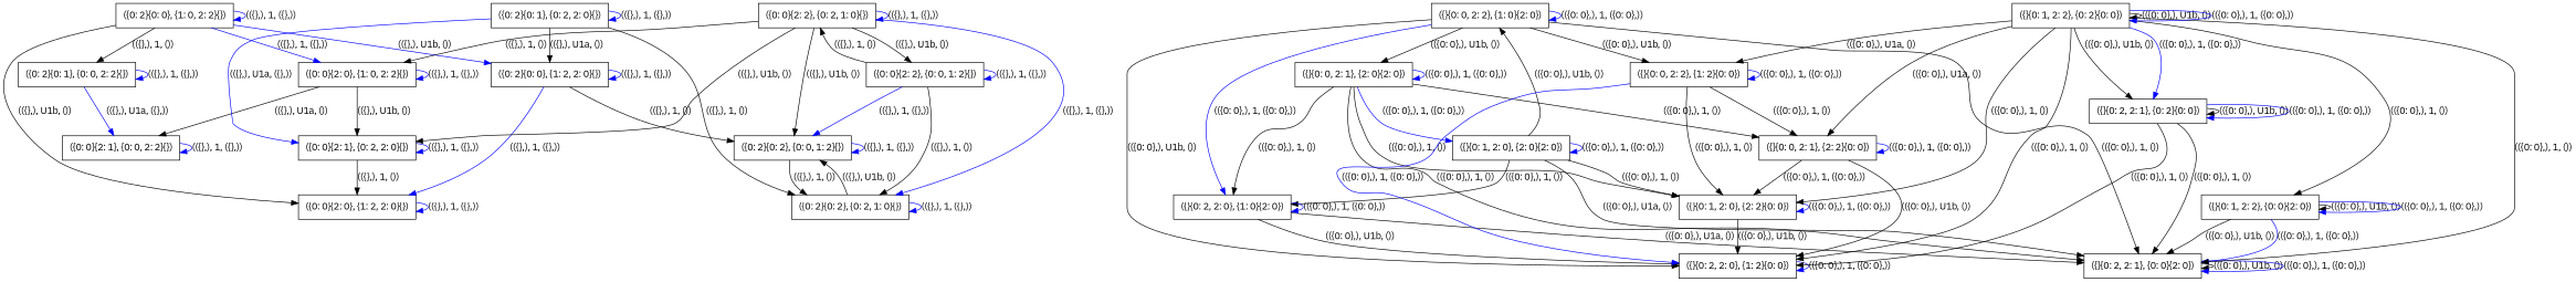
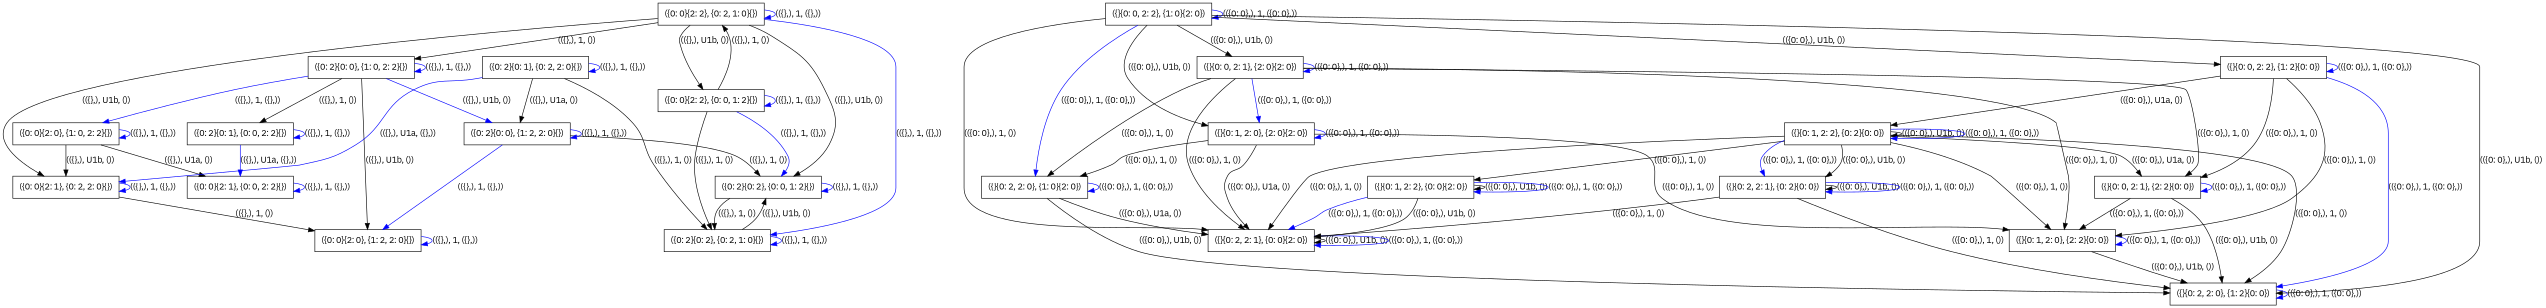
  digraph {
    fontname="IBM Plex Sans"
    node [fontname="IBM Plex Sans" shape=box]
    edge [color=black dir=forward fontname="IBM Plex Sans"]
    "({0: 0}{2: 1}, {0: 0, 2: 2}{})" [height=0.5 width=2.4028]
    "({}{0: 2, 2: 1}, {0: 0}{2: 0})" [height=0.5 width=2.4028]
    "({0: 2}{0: 1}, {0: 0, 2: 2}{})" [height=0.5 width=2.4028]
    "({0: 2}{0: 2}, {0: 0, 1: 2}{})" [height=0.5 width=2.4028]
    "({0: 2}{0: 2}, {0: 2, 1: 0}{})" [height=0.5 width=2.4028]
    "({}{0: 0, 2: 2}, {1: 0}{2: 0})" [height=0.5 width=2.4028]
    "({}{0: 0, 2: 1}, {2: 0}{2: 0})" [height=0.5 width=2.4028]
    "({}{0: 1, 2: 0}, {2: 0}{2: 0})" [height=0.5 width=2.4028]
    "({}{0: 2, 2: 0}, {1: 0}{2: 0})" [height=0.5 width=2.4028]
    "({}{0: 0, 2: 2}, {1: 2}{0: 0})" [height=0.5 width=2.4028]
    "({}{0: 2, 2: 0}, {1: 2}{0: 0})" [height=0.5 width=2.4028]
    "({}{0: 0, 2: 1}, {2: 2}{0: 0})" [height=0.5 width=2.4028]
    "({}{0: 1, 2: 0}, {2: 2}{0: 0})" [height=0.5 width=2.4028]
    "({}{0: 1, 2: 2}, {0: 0}{2: 0})" [height=0.5 width=2.4028]
    "({0: 0}{2: 0}, {1: 0, 2: 2}{})" [height=0.5 width=2.4028]
    "({0: 0}{2: 1}, {0: 2, 2: 0}{})" [height=0.5 width=2.4028]
    "({0: 0}{2: 0}, {1: 2, 2: 0}{})" [height=0.5 width=2.4028]
    "({0: 2}{0: 0}, {1: 0, 2: 2}{})" [height=0.5 width=2.4028]
    "({0: 2}{0: 0}, {1: 2, 2: 0}{})" [height=0.5 width=2.4028]
    "({0: 2}{0: 1}, {0: 2, 2: 0}{})" [height=0.5 width=2.4028]
    "({0: 0}{2: 2}, {0: 2, 1: 0}{})" [height=0.5 width=2.4028]
    "({0: 0}{2: 2}, {0: 0, 1: 2}{})" [height=0.5 width=2.4028]
    "({}{0: 2, 2: 1}, {0: 2}{0: 0})" [height=0.5 width=2.4028]
    "({}{0: 1, 2: 2}, {0: 2}{0: 0})" [height=0.5 width=2.4028]
    "({0: 0}{2: 1}, {0: 0, 2: 2}{})" -> "({0: 0}{2: 1}, {0: 0, 2: 2}{})" [color=blue label="(({},), 1, ({},))"]
    "({}{0: 2, 2: 1}, {0: 0}{2: 0})" -> "({}{0: 2, 2: 1}, {0: 0}{2: 0})" [label="(({0: 0},), U1b, ())"]
    "({}{0: 2, 2: 1}, {0: 0}{2: 0})" -> "({}{0: 2, 2: 1}, {0: 0}{2: 0})" [color=blue label="(({0: 0},), 1, ({0: 0},))"]
    "({0: 2}{0: 1}, {0: 0, 2: 2}{})" -> "({0: 0}{2: 1}, {0: 0, 2: 2}{})" [color=blue label="(({},), U1a, ({},))"]
    "({0: 2}{0: 1}, {0: 0, 2: 2}{})" -> "({0: 2}{0: 1}, {0: 0, 2: 2}{})" [color=blue label="(({},), 1, ({},))"]
    "({0: 2}{0: 2}, {0: 0, 1: 2}{})" -> "({0: 2}{0: 2}, {0: 0, 1: 2}{})" [color=blue label="(({},), 1, ({},))"]
    "({0: 2}{0: 2}, {0: 0, 1: 2}{})" -> "({0: 2}{0: 2}, {0: 2, 1: 0}{})" [label="(({},), 1, ())"]
    "({0: 2}{0: 2}, {0: 2, 1: 0}{})" -> "({0: 2}{0: 2}, {0: 0, 1: 2}{})" [label="(({},), U1b, ())"]
    "({0: 2}{0: 2}, {0: 2, 1: 0}{})" -> "({0: 2}{0: 2}, {0: 2, 1: 0}{})" [color=blue label="(({},), 1, ({},))"]
    "({}{0: 0, 2: 2}, {1: 0}{2: 0})" -> "({}{0: 2, 2: 1}, {0: 0}{2: 0})" [label="(({0: 0},), 1, ())"]
    "({}{0: 0, 2: 2}, {1: 0}{2: 0})" -> "({}{0: 0, 2: 2}, {1: 0}{2: 0})" [color=blue label="(({0: 0},), 1, ({0: 0},))"]
    "({}{0: 0, 2: 2}, {1: 0}{2: 0})" -> "({}{0: 0, 2: 1}, {2: 0}{2: 0})" [label="(({0: 0},), U1b, ())"]
-   "({}{0: 1, 2: 0}, {2: 0}{2: 0})" -> "({}{0: 0, 2: 2}, {1: 0}{2: 0})" [label="(({0: 0},), U1b, ())"]
+   "({}{0: 0, 2: 2}, {1: 0}{2: 0})" -> "({}{0: 1, 2: 0}, {2: 0}{2: 0})" [label="(({0: 0},), U1b, ())"]
    "({}{0: 0, 2: 2}, {1: 0}{2: 0})" -> "({}{0: 2, 2: 0}, {1: 0}{2: 0})" [color=blue label="(({0: 0},), 1, ({0: 0},))"]
    "({}{0: 0, 2: 2}, {1: 0}{2: 0})" -> "({}{0: 0, 2: 2}, {1: 2}{0: 0})" [label="(({0: 0},), U1b, ())"]
    "({}{0: 0, 2: 2}, {1: 0}{2: 0})" -> "({}{0: 2, 2: 0}, {1: 2}{0: 0})" [label="(({0: 0},), U1b, ())"]
    "({}{0: 0, 2: 1}, {2: 0}{2: 0})" -> "({}{0: 2, 2: 1}, {0: 0}{2: 0})" [label="(({0: 0},), 1, ())"]
    "({}{0: 0, 2: 1}, {2: 0}{2: 0})" -> "({}{0: 0, 2: 1}, {2: 0}{2: 0})" [color=blue label="(({0: 0},), 1, ({0: 0},))"]
    "({}{0: 0, 2: 1}, {2: 0}{2: 0})" -> "({}{0: 1, 2: 0}, {2: 0}{2: 0})" [color=blue label="(({0: 0},), 1, ({0: 0},))"]
    "({}{0: 0, 2: 1}, {2: 0}{2: 0})" -> "({}{0: 2, 2: 0}, {1: 0}{2: 0})" [label="(({0: 0},), 1, ())"]
    "({}{0: 0, 2: 1}, {2: 0}{2: 0})" -> "({}{0: 0, 2: 1}, {2: 2}{0: 0})" [label="(({0: 0},), 1, ())"]
    "({}{0: 0, 2: 1}, {2: 0}{2: 0})" -> "({}{0: 1, 2: 0}, {2: 2}{0: 0})" [label="(({0: 0},), 1, ())"]
    "({}{0: 1, 2: 0}, {2: 0}{2: 0})" -> "({}{0: 2, 2: 1}, {0: 0}{2: 0})" [label="(({0: 0},), U1a, ())"]
    "({}{0: 1, 2: 0}, {2: 0}{2: 0})" -> "({}{0: 1, 2: 0}, {2: 0}{2: 0})" [color=blue label="(({0: 0},), 1, ({0: 0},))"]
    "({}{0: 1, 2: 0}, {2: 0}{2: 0})" -> "({}{0: 2, 2: 0}, {1: 0}{2: 0})" [label="(({0: 0},), 1, ())"]
    "({}{0: 1, 2: 0}, {2: 0}{2: 0})" -> "({}{0: 1, 2: 0}, {2: 2}{0: 0})" [label="(({0: 0},), 1, ())"]
    "({}{0: 2, 2: 0}, {1: 0}{2: 0})" -> "({}{0: 2, 2: 1}, {0: 0}{2: 0})" [label="(({0: 0},), U1a, ())"]
    "({}{0: 2, 2: 0}, {1: 0}{2: 0})" -> "({}{0: 2, 2: 0}, {1: 0}{2: 0})" [color=blue label="(({0: 0},), 1, ({0: 0},))"]
    "({}{0: 2, 2: 0}, {1: 0}{2: 0})" -> "({}{0: 2, 2: 0}, {1: 2}{0: 0})" [label="(({0: 0},), U1b, ())"]
    "({}{0: 0, 2: 2}, {1: 2}{0: 0})" -> "({}{0: 0, 2: 2}, {1: 2}{0: 0})" [color=blue label="(({0: 0},), 1, ({0: 0},))"]
    "({}{0: 0, 2: 2}, {1: 2}{0: 0})" -> "({}{0: 2, 2: 0}, {1: 2}{0: 0})" [color=blue label="(({0: 0},), 1, ({0: 0},))"]
    "({}{0: 0, 2: 2}, {1: 2}{0: 0})" -> "({}{0: 0, 2: 1}, {2: 2}{0: 0})" [label="(({0: 0},), 1, ())"]
    "({}{0: 0, 2: 2}, {1: 2}{0: 0})" -> "({}{0: 1, 2: 0}, {2: 2}{0: 0})" [label="(({0: 0},), 1, ())"]
    "({}{0: 2, 2: 0}, {1: 2}{0: 0})" -> "({}{0: 2, 2: 0}, {1: 2}{0: 0})" [color=blue label="(({0: 0},), 1, ({0: 0},))"]
    "({}{0: 0, 2: 1}, {2: 2}{0: 0})" -> "({}{0: 2, 2: 0}, {1: 2}{0: 0})" [label="(({0: 0},), U1b, ())"]
    "({}{0: 0, 2: 1}, {2: 2}{0: 0})" -> "({}{0: 0, 2: 1}, {2: 2}{0: 0})" [color=blue label="(({0: 0},), 1, ({0: 0},))"]
    "({}{0: 0, 2: 1}, {2: 2}{0: 0})" -> "({}{0: 1, 2: 0}, {2: 2}{0: 0})" [label="(({0: 0},), 1, ({0: 0},))"]
    "({}{0: 1, 2: 0}, {2: 2}{0: 0})" -> "({}{0: 2, 2: 0}, {1: 2}{0: 0})" [label="(({0: 0},), U1b, ())"]
    "({}{0: 1, 2: 0}, {2: 2}{0: 0})" -> "({}{0: 1, 2: 0}, {2: 2}{0: 0})" [color=blue label="(({0: 0},), 1, ({0: 0},))"]
    "({}{0: 1, 2: 2}, {0: 0}{2: 0})" -> "({}{0: 2, 2: 1}, {0: 0}{2: 0})" [label="(({0: 0},), U1b, ())"]
    "({}{0: 1, 2: 2}, {0: 0}{2: 0})" -> "({}{0: 2, 2: 1}, {0: 0}{2: 0})" [color=blue label="(({0: 0},), 1, ({0: 0},))"]
    "({}{0: 1, 2: 2}, {0: 0}{2: 0})" -> "({}{0: 1, 2: 2}, {0: 0}{2: 0})" [label="(({0: 0},), U1b, ())"]
    "({}{0: 1, 2: 2}, {0: 0}{2: 0})" -> "({}{0: 1, 2: 2}, {0: 0}{2: 0})" [color=blue label="(({0: 0},), 1, ({0: 0},))"]
    "({0: 0}{2: 0}, {1: 0, 2: 2}{})" -> "({0: 0}{2: 1}, {0: 0, 2: 2}{})" [label="(({},), U1a, ())"]
    "({0: 0}{2: 0}, {1: 0, 2: 2}{})" -> "({0: 0}{2: 0}, {1: 0, 2: 2}{})" [color=blue label="(({},), 1, ({},))"]
    "({0: 0}{2: 0}, {1: 0, 2: 2}{})" -> "({0: 0}{2: 1}, {0: 2, 2: 0}{})" [label="(({},), U1b, ())"]
    "({0: 0}{2: 1}, {0: 2, 2: 0}{})" -> "({0: 0}{2: 1}, {0: 2, 2: 0}{})" [color=blue label="(({},), 1, ({},))"]
    "({0: 0}{2: 1}, {0: 2, 2: 0}{})" -> "({0: 0}{2: 0}, {1: 2, 2: 0}{})" [label="(({},), 1, ())"]
    "({0: 0}{2: 0}, {1: 2, 2: 0}{})" -> "({0: 0}{2: 0}, {1: 2, 2: 0}{})" [color=blue label="(({},), 1, ({},))"]
    "({0: 2}{0: 0}, {1: 0, 2: 2}{})" -> "({0: 2}{0: 1}, {0: 0, 2: 2}{})" [label="(({},), 1, ())"]
    "({0: 2}{0: 0}, {1: 0, 2: 2}{})" -> "({0: 0}{2: 0}, {1: 0, 2: 2}{})" [color=blue label="(({},), 1, ({},))"]
    "({0: 2}{0: 0}, {1: 0, 2: 2}{})" -> "({0: 0}{2: 0}, {1: 2, 2: 0}{})" [label="(({},), U1b, ())"]
    "({0: 2}{0: 0}, {1: 0, 2: 2}{})" -> "({0: 2}{0: 0}, {1: 0, 2: 2}{})" [color=blue label="(({},), 1, ({},))"]
    "({0: 2}{0: 0}, {1: 0, 2: 2}{})" -> "({0: 2}{0: 0}, {1: 2, 2: 0}{})" [color=blue label="(({},), U1b, ())"]
    "({0: 2}{0: 0}, {1: 2, 2: 0}{})" -> "({0: 2}{0: 2}, {0: 0, 1: 2}{})" [label="(({},), 1, ())"]
    "({0: 2}{0: 0}, {1: 2, 2: 0}{})" -> "({0: 0}{2: 0}, {1: 2, 2: 0}{})" [color=blue label="(({},), 1, ({},))"]
    "({0: 2}{0: 0}, {1: 2, 2: 0}{})" -> "({0: 2}{0: 0}, {1: 2, 2: 0}{})" [color=blue label="(({},), 1, ({},))"]
    "({0: 2}{0: 1}, {0: 2, 2: 0}{})" -> "({0: 2}{0: 2}, {0: 2, 1: 0}{})" [label="(({},), 1, ())"]
    "({0: 2}{0: 1}, {0: 2, 2: 0}{})" -> "({0: 0}{2: 1}, {0: 2, 2: 0}{})" [color=blue label="(({},), U1a, ({},))"]
    "({0: 2}{0: 1}, {0: 2, 2: 0}{})" -> "({0: 2}{0: 0}, {1: 2, 2: 0}{})" [label="(({},), U1a, ())"]
    "({0: 2}{0: 1}, {0: 2, 2: 0}{})" -> "({0: 2}{0: 1}, {0: 2, 2: 0}{})" [color=blue label="(({},), 1, ({},))"]
    "({0: 0}{2: 2}, {0: 2, 1: 0}{})" -> "({0: 2}{0: 2}, {0: 0, 1: 2}{})" [label="(({},), U1b, ())"]
    "({0: 0}{2: 2}, {0: 2, 1: 0}{})" -> "({0: 2}{0: 2}, {0: 2, 1: 0}{})" [color=blue label="(({},), 1, ({},))"]
-   "({0: 0}{2: 2}, {0: 2, 1: 0}{})" -> "({0: 0}{2: 0}, {1: 0, 2: 2}{})" [label="(({},), 1, ())"]
+   "({0: 0}{2: 2}, {0: 2, 1: 0}{})" -> "({0: 2}{0: 0}, {1: 0, 2: 2}{})" [label="(({},), 1, ())"]
    "({0: 0}{2: 2}, {0: 2, 1: 0}{})" -> "({0: 0}{2: 1}, {0: 2, 2: 0}{})" [label="(({},), U1b, ())"]
    "({0: 0}{2: 2}, {0: 2, 1: 0}{})" -> "({0: 0}{2: 2}, {0: 2, 1: 0}{})" [color=blue label="(({},), 1, ({},))"]
    "({0: 0}{2: 2}, {0: 2, 1: 0}{})" -> "({0: 0}{2: 2}, {0: 0, 1: 2}{})" [label="(({},), U1b, ())"]
    "({0: 0}{2: 2}, {0: 0, 1: 2}{})" -> "({0: 2}{0: 2}, {0: 0, 1: 2}{})" [color=blue label="(({},), 1, ({},))"]
    "({0: 0}{2: 2}, {0: 0, 1: 2}{})" -> "({0: 2}{0: 2}, {0: 2, 1: 0}{})" [label="(({},), 1, ())"]
    "({0: 0}{2: 2}, {0: 0, 1: 2}{})" -> "({0: 0}{2: 2}, {0: 2, 1: 0}{})" [label="(({},), 1, ())"]
    "({0: 0}{2: 2}, {0: 0, 1: 2}{})" -> "({0: 0}{2: 2}, {0: 0, 1: 2}{})" [color=blue label="(({},), 1, ({},))"]
    "({}{0: 2, 2: 1}, {0: 2}{0: 0})" -> "({}{0: 2, 2: 1}, {0: 0}{2: 0})" [label="(({0: 0},), 1, ())"]
    "({}{0: 2, 2: 1}, {0: 2}{0: 0})" -> "({}{0: 2, 2: 0}, {1: 2}{0: 0})" [label="(({0: 0},), 1, ())"]
    "({}{0: 2, 2: 1}, {0: 2}{0: 0})" -> "({}{0: 2, 2: 1}, {0: 2}{0: 0})" [label="(({0: 0},), U1b, ())"]
    "({}{0: 2, 2: 1}, {0: 2}{0: 0})" -> "({}{0: 2, 2: 1}, {0: 2}{0: 0})" [color=blue label="(({0: 0},), 1, ({0: 0},))"]
    "({}{0: 1, 2: 2}, {0: 2}{0: 0})" -> "({}{0: 2, 2: 1}, {0: 0}{2: 0})" [label="(({0: 0},), 1, ())"]
-   "({}{0: 1, 2: 2}, {0: 2}{0: 0})" -> "({}{0: 0, 2: 2}, {1: 2}{0: 0})" [label="(({0: 0},), U1a, ())"]
+   "({}{0: 0, 2: 2}, {1: 2}{0: 0})" -> "({}{0: 1, 2: 2}, {0: 2}{0: 0})" [label="(({0: 0},), U1a, ())"]
    "({}{0: 1, 2: 2}, {0: 2}{0: 0})" -> "({}{0: 2, 2: 0}, {1: 2}{0: 0})" [label="(({0: 0},), 1, ())"]
    "({}{0: 1, 2: 2}, {0: 2}{0: 0})" -> "({}{0: 0, 2: 1}, {2: 2}{0: 0})" [label="(({0: 0},), U1a, ())"]
    "({}{0: 1, 2: 2}, {0: 2}{0: 0})" -> "({}{0: 1, 2: 0}, {2: 2}{0: 0})" [label="(({0: 0},), 1, ())"]
    "({}{0: 1, 2: 2}, {0: 2}{0: 0})" -> "({}{0: 1, 2: 2}, {0: 0}{2: 0})" [label="(({0: 0},), 1, ())"]
    "({}{0: 1, 2: 2}, {0: 2}{0: 0})" -> "({}{0: 2, 2: 1}, {0: 2}{0: 0})" [label="(({0: 0},), U1b, ())"]
    "({}{0: 1, 2: 2}, {0: 2}{0: 0})" -> "({}{0: 2, 2: 1}, {0: 2}{0: 0})" [color=blue label="(({0: 0},), 1, ({0: 0},))"]
    "({}{0: 1, 2: 2}, {0: 2}{0: 0})" -> "({}{0: 1, 2: 2}, {0: 2}{0: 0})" [label="(({0: 0},), U1b, ())"]
    "({}{0: 1, 2: 2}, {0: 2}{0: 0})" -> "({}{0: 1, 2: 2}, {0: 2}{0: 0})" [color=blue label="(({0: 0},), 1, ({0: 0},))"]
  }
